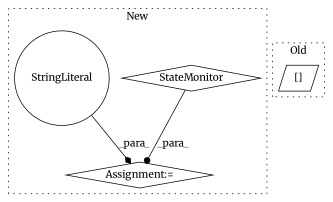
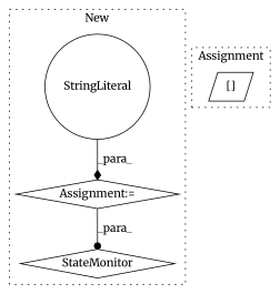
  digraph {
    fontname=Merriweather
    node [fontname=Merriweather shape=diamond]
    edge [fontname=Merriweather]
    n1 [a=32 l="13,1" label=StateMonitor s="291,314"]
    n2 [a=45 l=3 label=StringLiteral s=306 shape=circle]
    n3 [a=7 l=1 label="Assignment:=" s=290]
    n4 [a=2 l="4,1" label="[]" s="430,435" shape=parallelogram]
    subgraph cluster_1 {
      label=New
      style=dotted
      n1
      n2
      n3
    }
    subgraph cluster_2 {
-     label=Old
+     label=Assignment
      style=dotted
      n4
    }
-   n1 -> n3 [arrowhead=dot label=_para_]
+   n3 -> n1 [arrowhead=dot label=_para_]
    n2 -> n3 [arrowhead=diamond label=_para_]
  }
